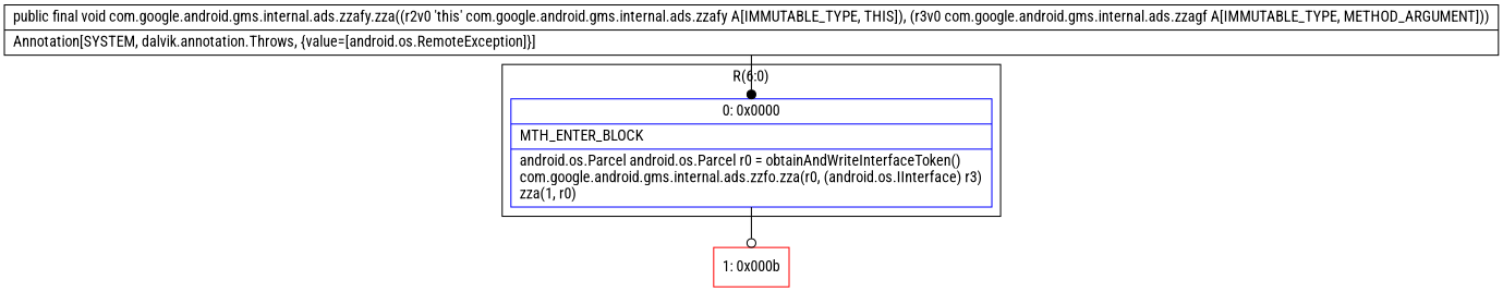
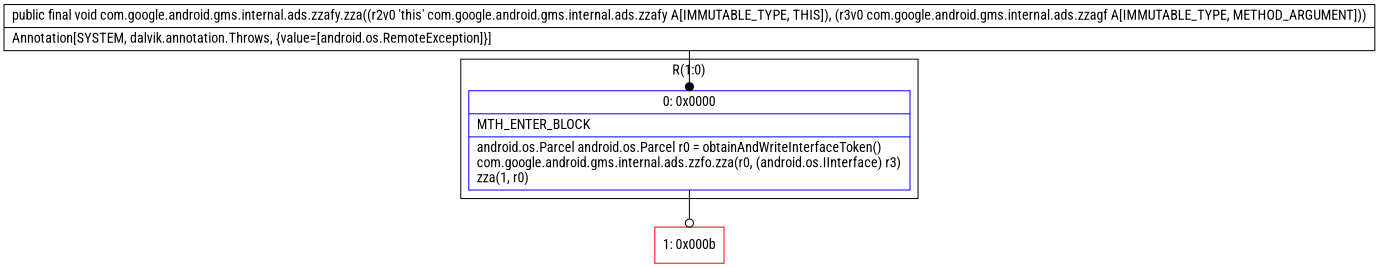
  digraph {
    fontname="Roboto Condensed"
    node [shape=record fontname="Roboto Condensed"]
    edge [fontname="Roboto Condensed"]
    n1 [color=blue label="{0\:\ 0x0000|MTH_ENTER_BLOCK\l|android.os.Parcel android.os.Parcel r0 = obtainAndWriteInterfaceToken()\lcom.google.android.gms.internal.ads.zzfo.zza(r0, (android.os.IInterface) r3)\lzza(1, r0)\l}"]
    n2 [color=red label="{1\:\ 0x000b}"]
    n3 [label="{public final void com.google.android.gms.internal.ads.zzafy.zza((r2v0 'this' com.google.android.gms.internal.ads.zzafy A[IMMUTABLE_TYPE, THIS]), (r3v0 com.google.android.gms.internal.ads.zzagf A[IMMUTABLE_TYPE, METHOD_ARGUMENT]))  | Annotation[SYSTEM, dalvik.annotation.Throws, \{value=[android.os.RemoteException]\}]\l}"]
    subgraph cluster_1 {
-     label="R(6:0)"
+     label="R(1:0)"
      n1
    }
    n1 -> n2 [arrowhead=odot]
    n3 -> n1 [arrowhead=dot]
  }
